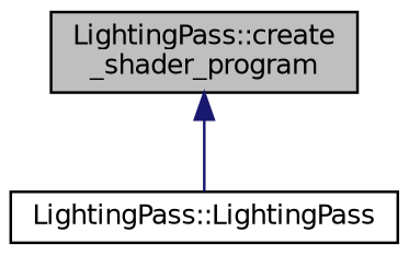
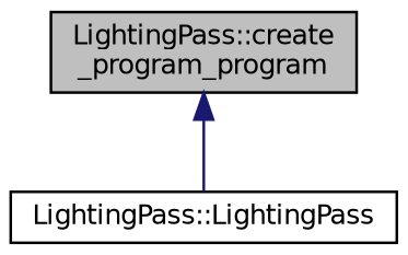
  digraph {
    rankdir=TB
    node [color=black fontname=Helvetica fontsize=10 shape=record]
-   n1 [fillcolor=grey75 fontcolor=black height=0.2 label="LightingPass::create\l_shader_program" style=filled width=0.4]
+   n1 [fillcolor=grey75 fontcolor=black height=0.2 label="LightingPass::create\l_program_program" style=filled width=0.4]
    n2 [height=0.2 label="LightingPass::LightingPass" width=0.4]
    n1 -> n2 [color=midnightblue dir=back fontname=Helvetica fontsize=10 labelfontname=Helvetica labelfontsize=10 style=solid]
  }
